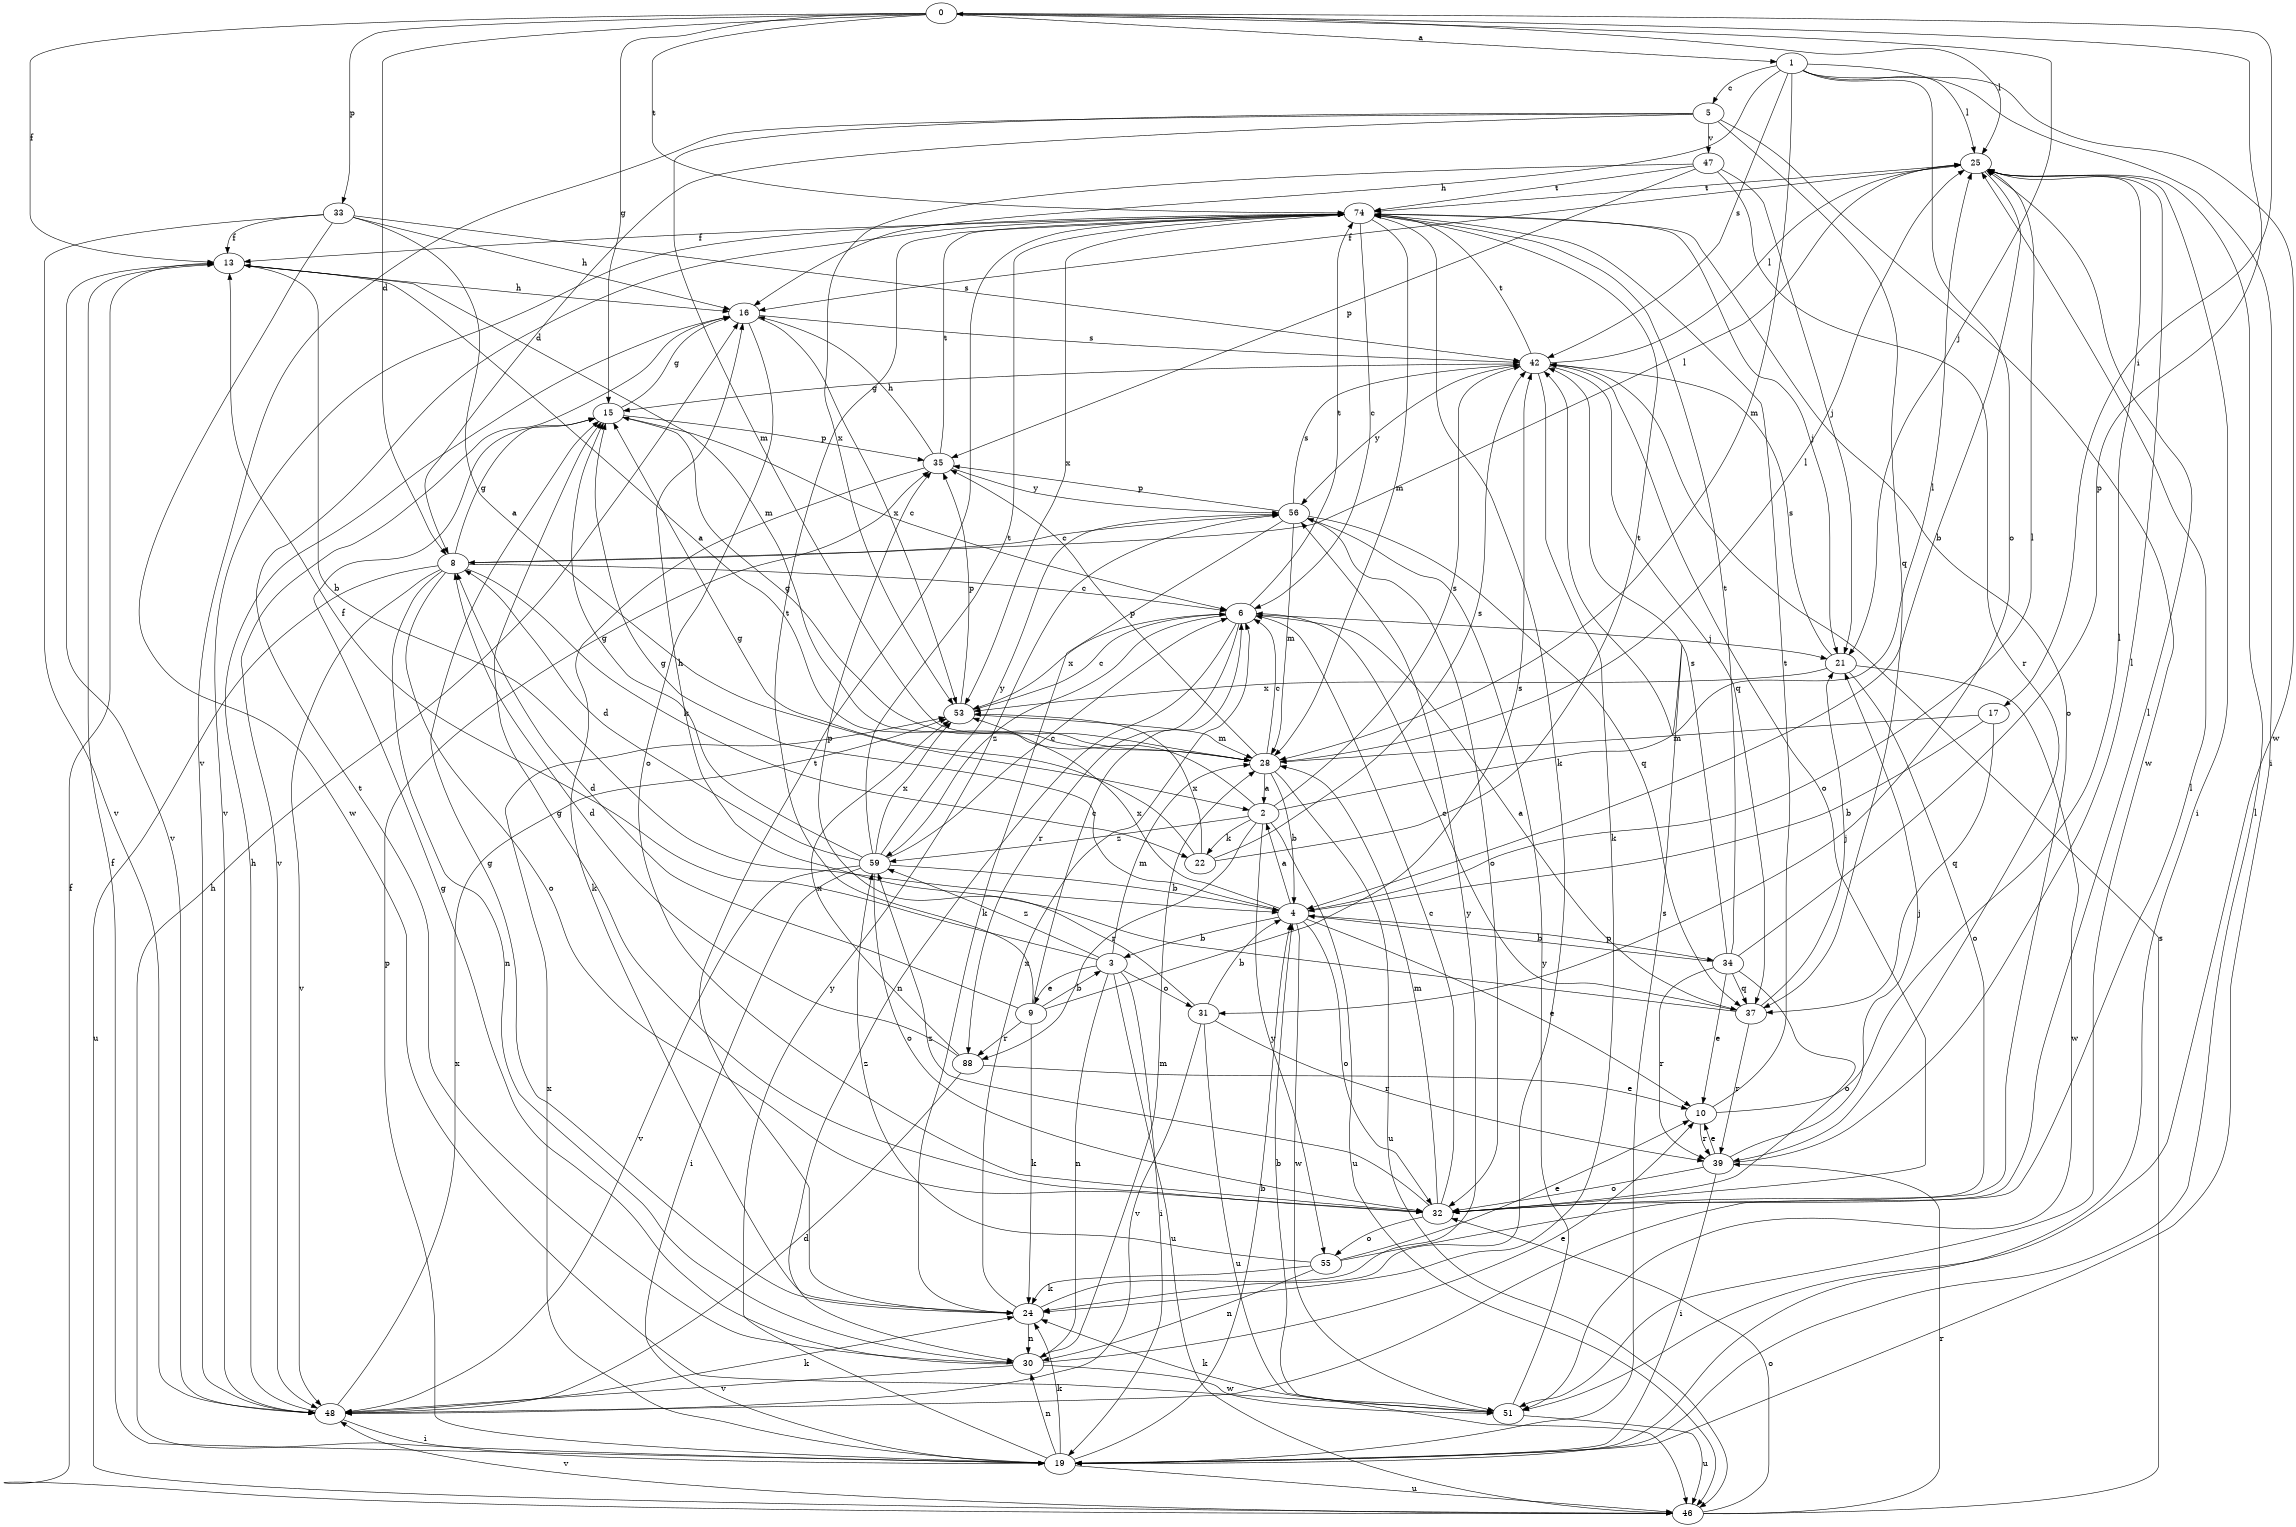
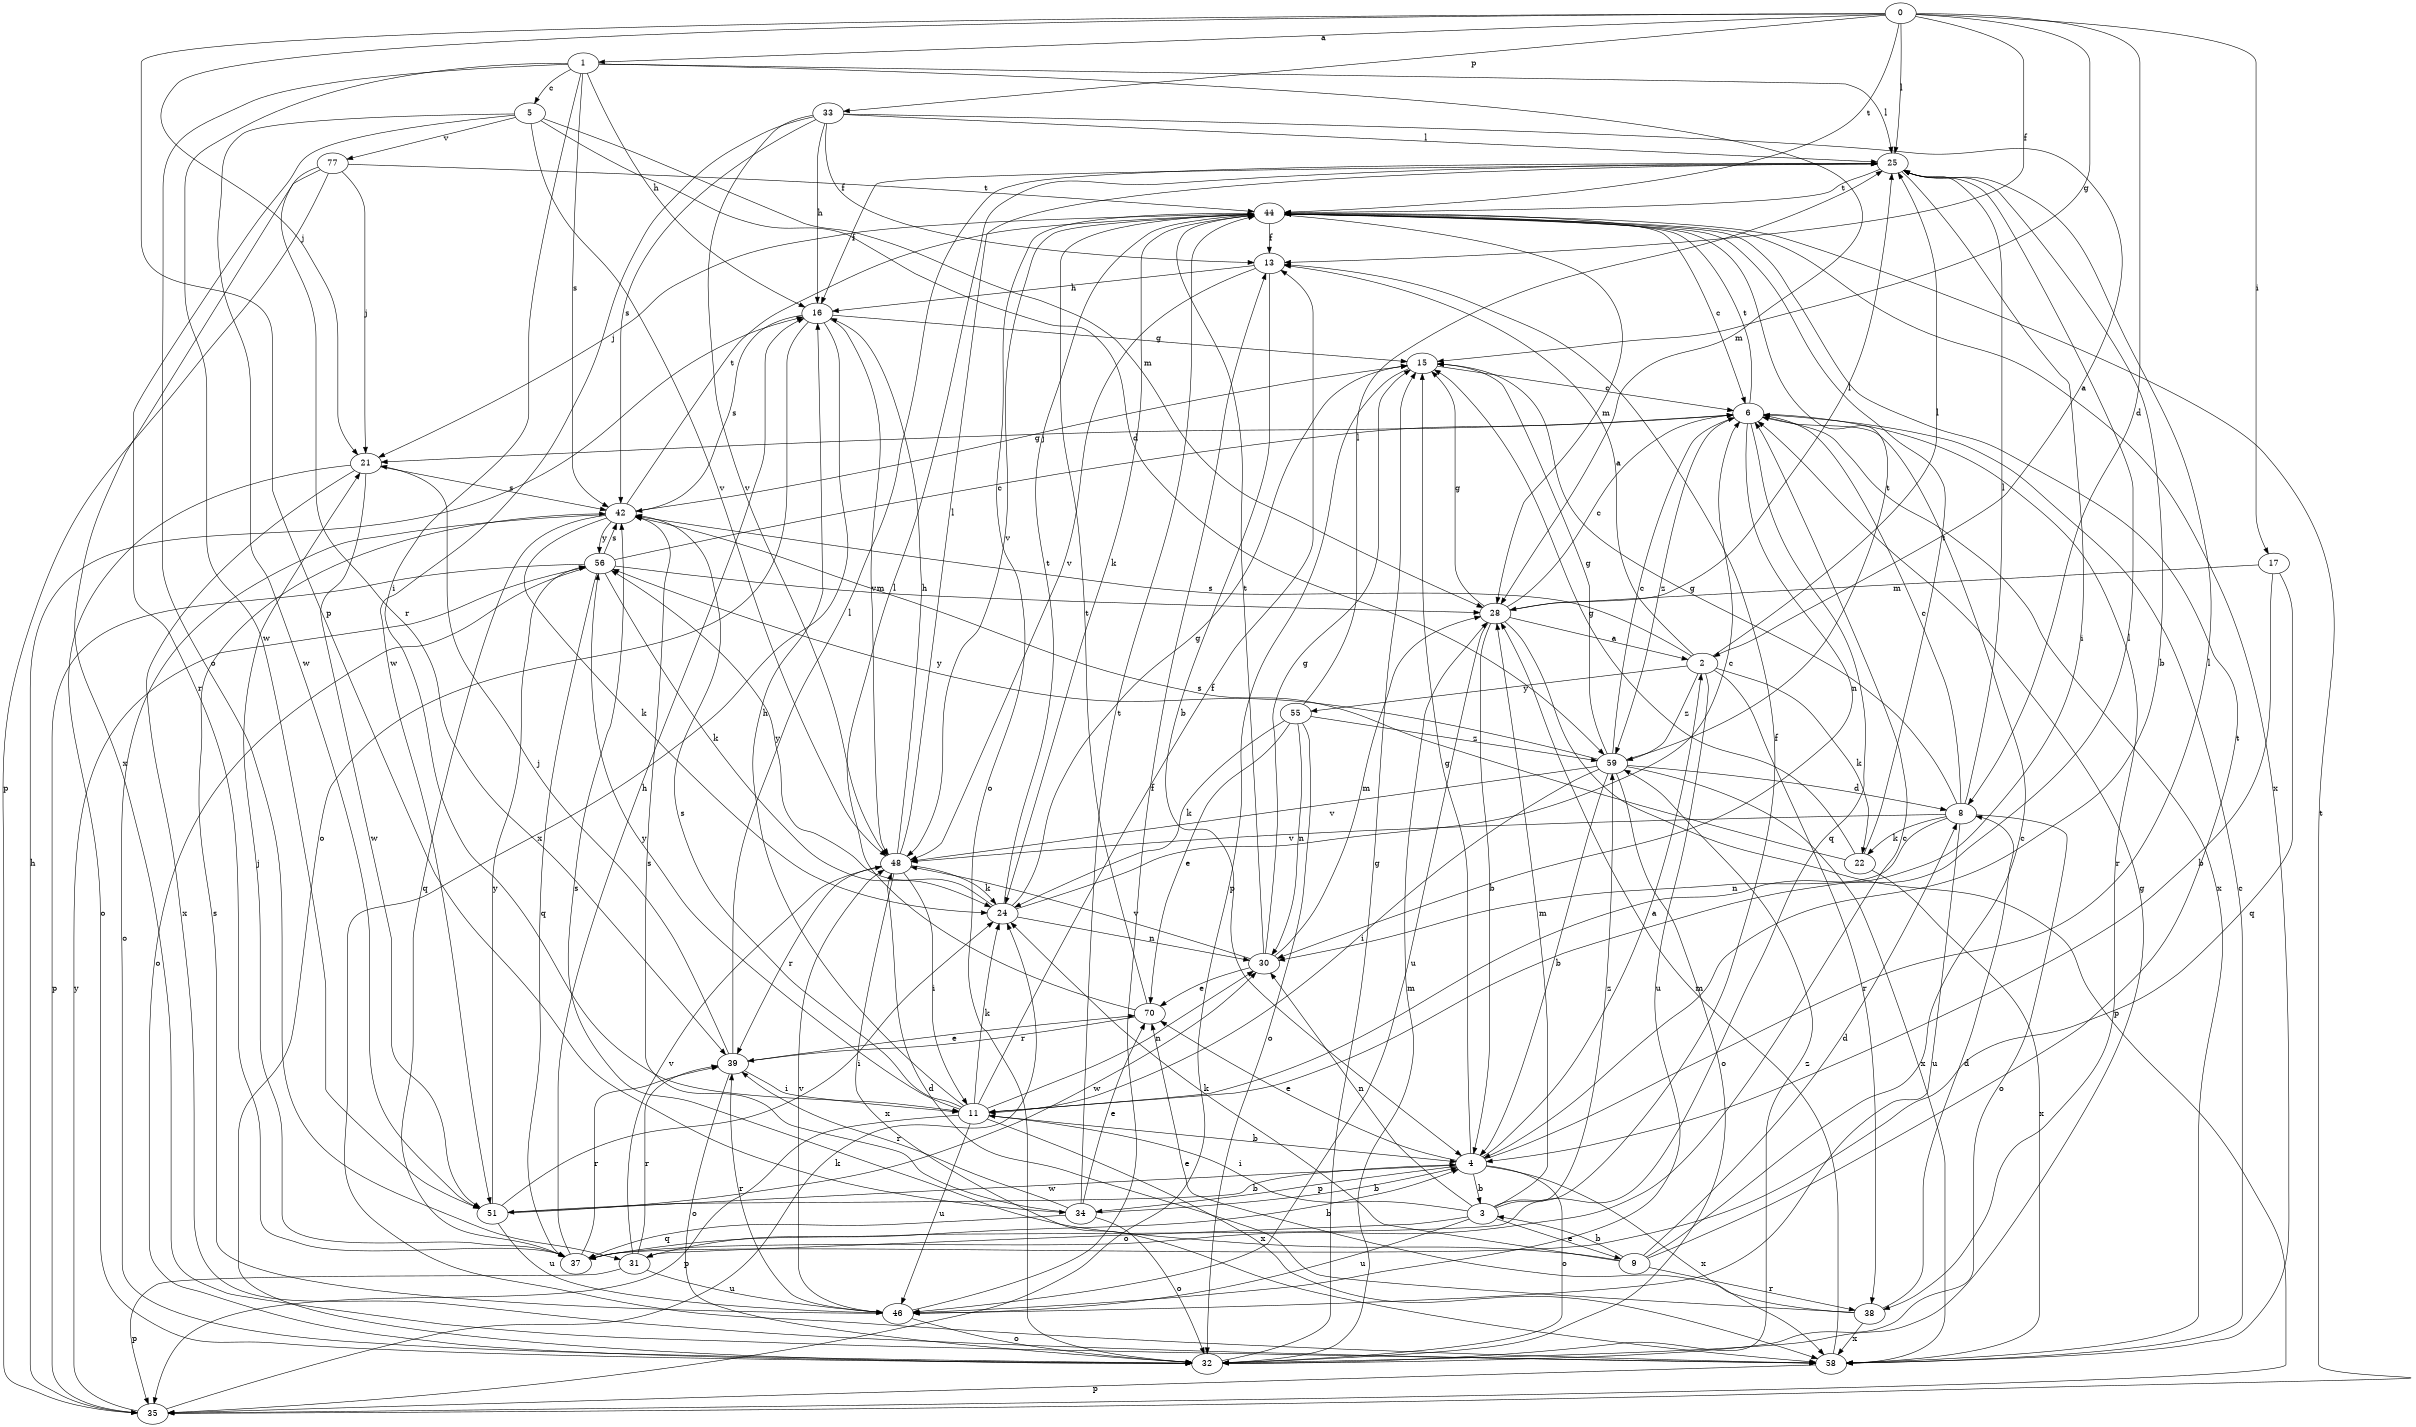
  strict digraph {
    0
    1
    8
    13
    15
    17
    21
    25
    33
    34
-   44 [label=74]
+   44
    5
    16
-   19
+   19 [label=11]
    28
    31
    42
    51
    22
    46
    30
    32
    48
    6
    4
    35
    37
-   53
+   53 [label=58]
    2
-   10
+   10 [label=70]
    39
    24
-   47
+   47 [label=77]
    56
-   38 [label=88]
+   38
    55
    59
    3
    9
    0 -> 1 [label=a]
    0 -> 8 [label=d]
    0 -> 13 [label=f]
    0 -> 15 [label=g]
    0 -> 17 [label=i]
    0 -> 21 [label=j]
    0 -> 25 [label=l]
    0 -> 33 [label=p]
-   34 -> 0 [label=p]
+   0 -> 34 [label=p]
    0 -> 44 [label=t]
    1 -> 25 [label=l]
    1 -> 5 [label=c]
    1 -> 16 [label=h]
    1 -> 19 [label=i]
    1 -> 28 [label=m]
    1 -> 31 [label=o]
    1 -> 42 [label=s]
    1 -> 51 [label=w]
    8 -> 15 [label=g]
    8 -> 25 [label=l]
    8 -> 22 [label=k]
    8 -> 46 [label=u]
    8 -> 30 [label=n]
    8 -> 32 [label=o]
    8 -> 48 [label=v]
    8 -> 6 [label=c]
    13 -> 16 [label=h]
-   13 -> 28 [label=m]
    13 -> 48 [label=v]
    13 -> 4 [label=b]
    15 -> 6 [label=c]
    15 -> 35 [label=p]
    17 -> 28 [label=m]
    17 -> 4 [label=b]
    17 -> 37 [label=q]
    21 -> 42 [label=s]
    21 -> 51 [label=w]
    21 -> 32 [label=o]
    21 -> 53 [label=x]
    25 -> 44 [label=t]
    25 -> 16 [label=f]
    25 -> 19 [label=i]
    25 -> 4 [label=b]
    33 -> 13 [label=f]
    33 -> 16 [label=h]
    33 -> 42 [label=s]
    33 -> 51 [label=w]
    33 -> 48 [label=v]
    33 -> 2 [label=a]
    34 -> 44 [label=t]
    34 -> 42 [label=s]
    34 -> 32 [label=o]
    34 -> 4 [label=b]
    34 -> 37 [label=q]
    34 -> 10 [label=e]
    34 -> 39 [label=r]
    44 -> 13 [label=f]
    44 -> 21 [label=j]
    44 -> 28 [label=m]
    44 -> 32 [label=o]
    44 -> 48 [label=v]
    44 -> 6 [label=c]
    44 -> 53 [label=x]
    44 -> 24 [label=k]
-   5 -> 8 [label=d]
+   5 -> 59 [label=d]
    5 -> 28 [label=m]
    5 -> 51 [label=w]
    5 -> 48 [label=v]
-   5 -> 37 [label=q]
+   5 -> 37 [label=r]
    5 -> 47 [label=v]
-   15 -> 16 [label=g]
+   16 -> 15 [label=g]
    16 -> 42 [label=s]
    16 -> 32 [label=o]
    16 -> 48 [label=v]
    16 -> 53 [label=x]
    19 -> 13 [label=f]
    19 -> 25 [label=l]
    19 -> 16 [label=h]
    19 -> 42 [label=s]
    19 -> 46 [label=u]
    19 -> 30 [label=n]
    19 -> 4 [label=b]
    19 -> 35 [label=p]
    19 -> 53 [label=x]
    19 -> 24 [label=k]
    19 -> 56 [label=y]
    28 -> 15 [label=g]
    28 -> 25 [label=l]
    28 -> 46 [label=u]
    28 -> 6 [label=c]
    28 -> 4 [label=b]
    28 -> 35 [label=p]
    28 -> 2 [label=a]
    31 -> 46 [label=u]
    31 -> 48 [label=v]
    31 -> 4 [label=b]
    31 -> 35 [label=p]
    31 -> 39 [label=r]
    42 -> 15 [label=g]
-   42 -> 25 [label=l]
+   33 -> 25 [label=l]
    42 -> 44 [label=t]
    42 -> 32 [label=o]
    42 -> 37 [label=q]
    42 -> 24 [label=k]
    42 -> 56 [label=y]
    51 -> 46 [label=u]
    51 -> 4 [label=b]
-   51 -> 24 [label=k]
+   51 -> 24 [label=i]
    51 -> 56 [label=y]
    22 -> 15 [label=g]
    22 -> 44 [label=t]
    22 -> 42 [label=s]
    22 -> 53 [label=x]
    46 -> 13 [label=f]
    46 -> 42 [label=s]
    46 -> 32 [label=o]
    46 -> 48 [label=v]
    46 -> 39 [label=r]
    30 -> 15 [label=g]
    30 -> 44 [label=t]
    30 -> 28 [label=m]
-   30 -> 51 [label=w]
+   51 -> 30 [label=w]
    30 -> 48 [label=v]
    30 -> 10 [label=e]
    32 -> 15 [label=g]
    32 -> 28 [label=m]
-   32 -> 6 [label=c]
+   32 -> 6 [label=g]
    32 -> 59 [label=z]
    48 -> 25 [label=l]
    48 -> 16 [label=h]
    48 -> 19 [label=i]
    48 -> 53 [label=x]
+   48 -> 39 [label=r]
    48 -> 24 [label=k]
    6 -> 21 [label=j]
    6 -> 44 [label=t]
    6 -> 30 [label=n]
-   6 -> 37 [label=a]
+   6 -> 37 [label=q]
    6 -> 53 [label=x]
    6 -> 38 [label=r]
    6 -> 59 [label=z]
    4 -> 15 [label=g]
    4 -> 25 [label=l]
    4 -> 34 [label=p]
    4 -> 51 [label=w]
    4 -> 32 [label=o]
    4 -> 53 [label=x]
    4 -> 2 [label=a]
    4 -> 10 [label=e]
    4 -> 3 [label=b]
    35 -> 44 [label=t]
    35 -> 16 [label=h]
    35 -> 24 [label=k]
    35 -> 56 [label=y]
    37 -> 21 [label=j]
    37 -> 16 [label=h]
    37 -> 6 [label=c]
    37 -> 39 [label=r]
    53 -> 28 [label=m]
    53 -> 6 [label=c]
    53 -> 35 [label=p]
    2 -> 13 [label=a]
    2 -> 25 [label=l]
    2 -> 42 [label=s]
    2 -> 22 [label=k]
    2 -> 46 [label=u]
    2 -> 38 [label=r]
    2 -> 55 [label=y]
    2 -> 59 [label=z]
    10 -> 25 [label=l]
    10 -> 44 [label=t]
    10 -> 39 [label=r]
    39 -> 21 [label=j]
    39 -> 25 [label=l]
    39 -> 19 [label=i]
    39 -> 32 [label=o]
    39 -> 10 [label=e]
    24 -> 15 [label=g]
    24 -> 44 [label=t]
    24 -> 30 [label=n]
-   24 -> 6 [label=x]
+   24 -> 6 [label=c]
    24 -> 56 [label=y]
    47 -> 21 [label=j]
    47 -> 44 [label=t]
    47 -> 35 [label=p]
    47 -> 53 [label=x]
    47 -> 39 [label=r]
    56 -> 28 [label=m]
    56 -> 42 [label=s]
    56 -> 32 [label=o]
-   56 -> 8 [label=c]
+   56 -> 6 [label=c]
    56 -> 35 [label=p]
    56 -> 37 [label=q]
    56 -> 24 [label=k]
    38 -> 8 [label=d]
    38 -> 48 [label=d]
    38 -> 53 [label=x]
    38 -> 10 [label=e]
    55 -> 25 [label=l]
    55 -> 30 [label=n]
-   32 -> 55 [label=o]
+   55 -> 32 [label=o]
    55 -> 10 [label=e]
    55 -> 24 [label=k]
    55 -> 59 [label=z]
    59 -> 8 [label=d]
    59 -> 15 [label=g]
    59 -> 44 [label=t]
    59 -> 19 [label=i]
    59 -> 32 [label=o]
    59 -> 48 [label=v]
    59 -> 6 [label=c]
    59 -> 4 [label=b]
    59 -> 53 [label=x]
    59 -> 56 [label=y]
    3 -> 13 [label=f]
    3 -> 19 [label=i]
    3 -> 28 [label=m]
    3 -> 31 [label=o]
    3 -> 46 [label=u]
    3 -> 30 [label=n]
    3 -> 59 [label=z]
    3 -> 9 [label=e]
    9 -> 8 [label=d]
    9 -> 44 [label=t]
    9 -> 42 [label=s]
    9 -> 6 [label=c]
    9 -> 24 [label=k]
    9 -> 38 [label=r]
    9 -> 3 [label=b]
  }
